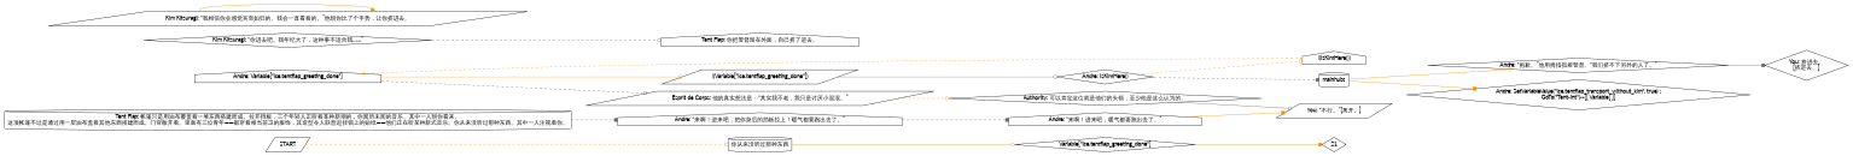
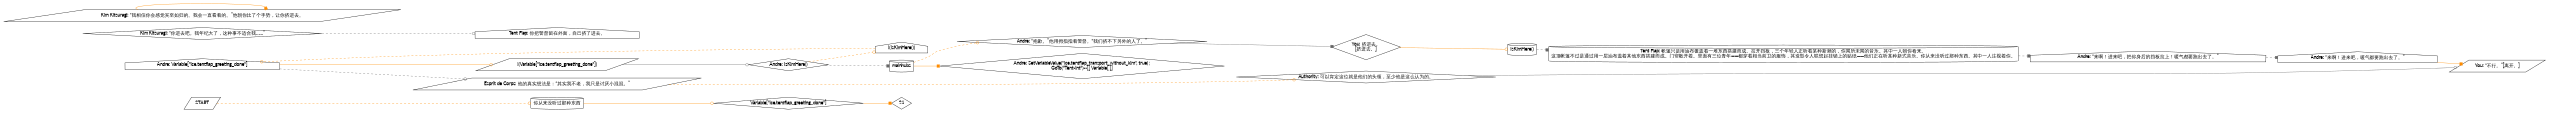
  digraph {
    fontname=Lato
    rankdir=LR
    node [fontname=Lato shape=diamond]
    edge [arrowhead=odot color=darkorange fontname=Lato style=solid]
    n1 [label=START shape=parallelogram]
    n2 [label="你从来没听过那种东西" shape=cylinder]
    n3 [label="Variable[\"ice.tentflap_greeting_done\"]"]
    21
    n5 [label="Andre: “来啊！进来吧，把你身后的挡板拉上！暖气都要跑出去了。”" shape=house]
    n6 [label="Andre: “来啊！进来吧，暖气都要跑出去了。”" shape=house]
    n7 [label="You: “不行。”[离开。]" shape=parallelogram]
    n8 [label="Kim Kitsuragi: “你进去吧。我年纪大了，这种事不适合我……”"]
    n9 [label="Tent Flap: 你把警督留在外面，自己挤了进去。" shape=house]
    n10 [label="You: 挤进去。\n[挤进去。]"]
+   n11 [label="IsKimHere()" shape=cylinder]
    n12 [label="Tent Flap: 帐篷只是用油布覆盖着一堆东西搭建而成。拉开挡板，三个年轻人正听着某种新潮的，你闻所未闻的音乐。其中一人朝你看来。\n这顶帐篷不过是通过用一层油布盖着其他东西搭建而成。门帘敞开着。里面有三位青年——都穿着相当前卫的服饰，其造型令人联想起挂锁上的贴纸——他们正在听某种新式音乐。你从来没听过那种东西。其中一人注视着你。" shape=cylinder]
    n13 [label="Andre: “抱歉。”他用拇指指着警督。“我们挤不下另外的人了。”"]
    n14 [label="Andre: IsKimHere()"]
    n15 [label="!(IsKimHere())" shape=house]
    n16 [label=mainhubs shape=cylinder]
    n17 [label="Andre: Variable[\"ice.tentflap_greeting_done\"]" shape=house]
    n18 [label="Andre: SetVariableValue(\"ice.tentflap_transport_without_kim\", true) ;\nGoTo(\"Tent-int\")--[[ Variable[ ]]"]
    n19 [label="!(Variable[\"ice.tentflap_greeting_done\"])" shape=parallelogram]
    n20 [label="Esprit de Corps: 他的真实想法是：“其实我不老，我只是讨厌小混混。”" shape=parallelogram]
    n21 [label="Authority: 可以肯定这位就是他们的头领，至少他是这么认为的。"]
    n22 [label="Kim Kitsuragi: “我相信你会感觉宾至如归的。我会一直看着的。”他朝你比了个手势，让你挤进去。" shape=parallelogram]
    n1 -> n2 [style=dashed]
    n2 -> n3
    n3 -> 21 [arrowhead=box]
    n5 -> n6 [arrowhead=box color=gray40 style=dashed]
    n6 -> n7 [arrowhead=box]
    n8 -> n9 [color=gray40 style=dashed]
+   n10 -> n11
+   n11 -> n12 [arrowhead=box color=gray40 style=dashed]
    n12 -> n5 [arrowhead=box color=gray40 style=dashed]
    n13 -> n10 [arrowhead=box color=gray40]
    n14 -> n15 [style=dashed]
    n14 -> n16 [arrowhead=box color=gray40 style=dashed]
    n15 -> n17 [style=dashed]
-   n16 -> n13
+   n16 -> n13 [style=dashed]
    n16 -> n18 [arrowhead=box]
    n17 -> n19
    n17 -> n20 [color=gray40 style=dashed]
    n19 -> n14 [color=gray40]
    n20 -> n21 [style=dashed]
    n21 -> n7 [color=gray40]
    n22 -> n22 [arrowhead=box]
  }
